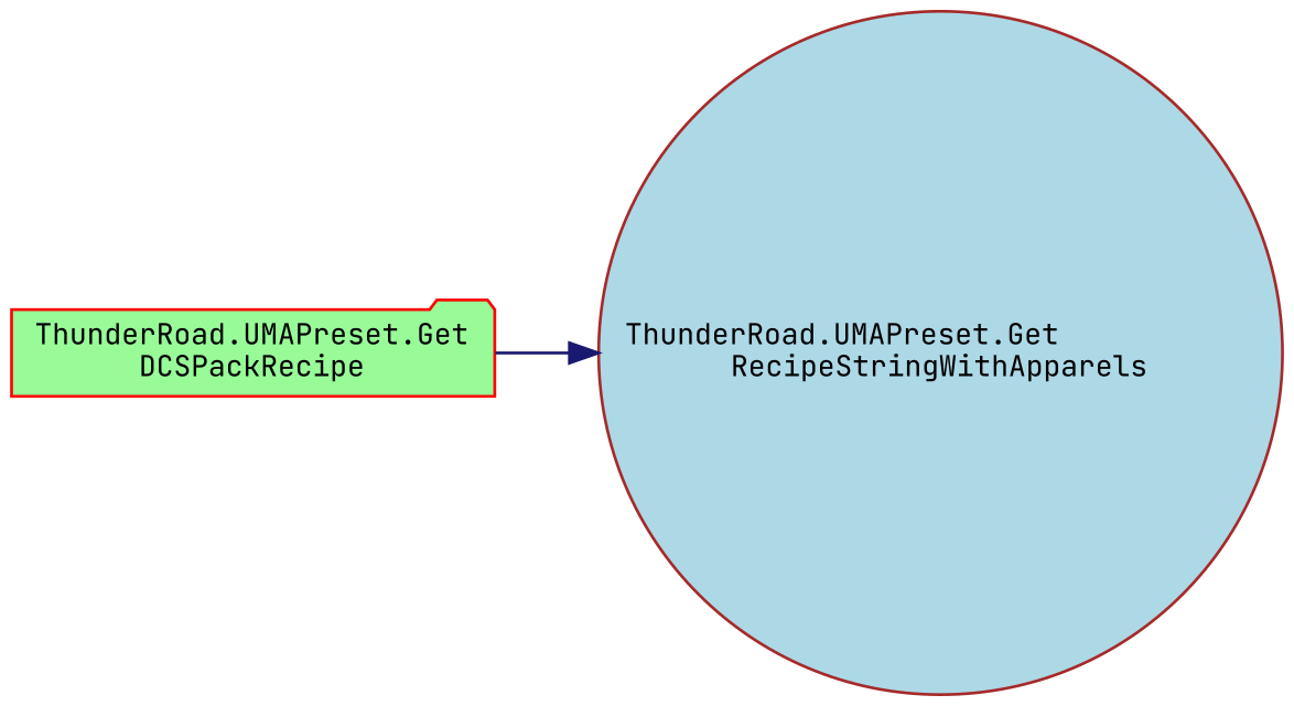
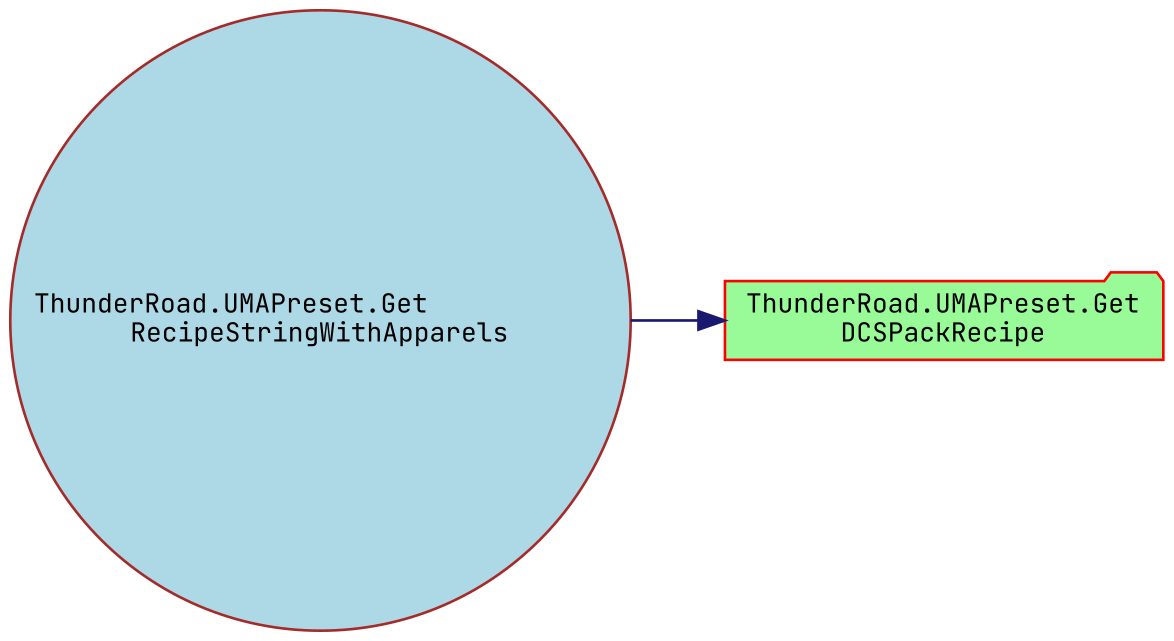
  digraph {
    rankdir=LR
    fontname="JetBrains Mono"
    node [fontname="JetBrains Mono" fontsize=10 style=filled]
    n1 [color=brown fillcolor=lightblue fontcolor=black height=0.2 label="ThunderRoad.UMAPreset.Get\lRecipeStringWithApparels" shape=circle width=0.4]
    n2 [color=red fillcolor=palegreen height=0.2 label="ThunderRoad.UMAPreset.Get\lDCSPackRecipe" shape=folder width=0.4]
-   n2 -> n1 [color=midnightblue fontname="JetBrains Mono" fontsize=10 labelfontname=Helvetica labelfontsize=10 style=solid]
+   n1 -> n2 [color=midnightblue fontname="JetBrains Mono" fontsize=10 labelfontname=Helvetica labelfontsize=10 style=solid]
  }
